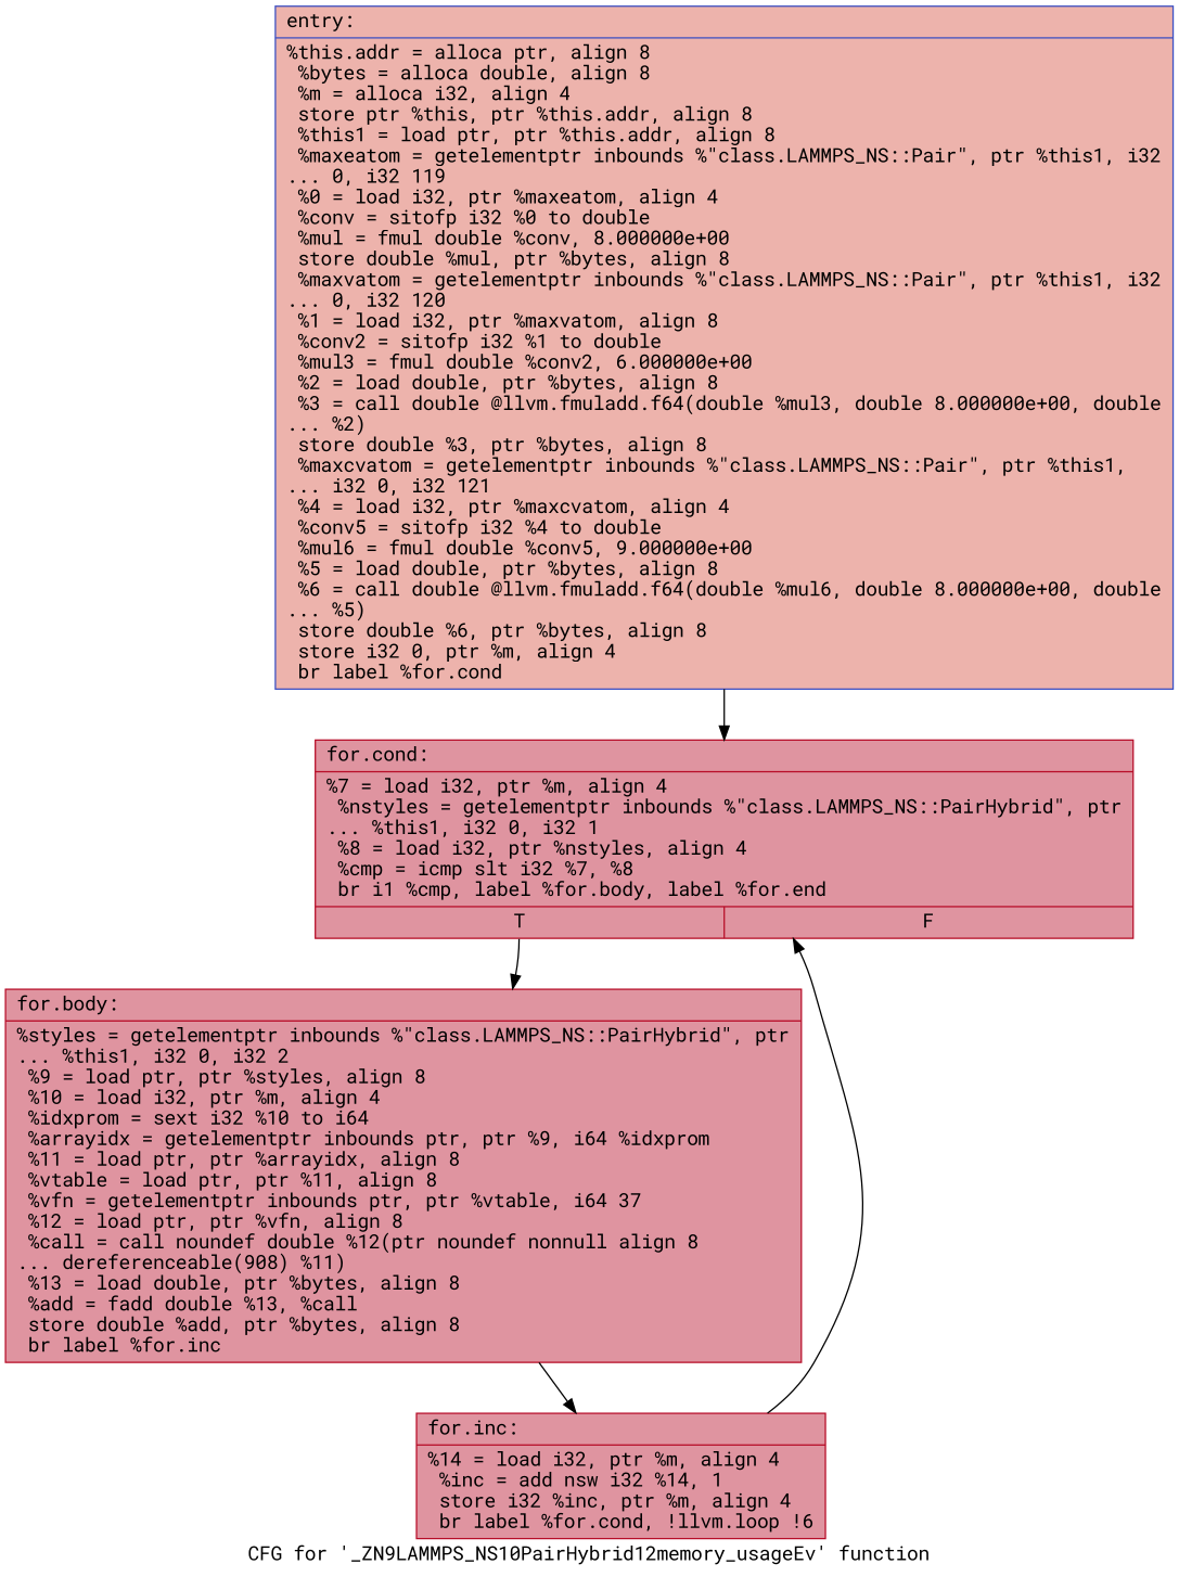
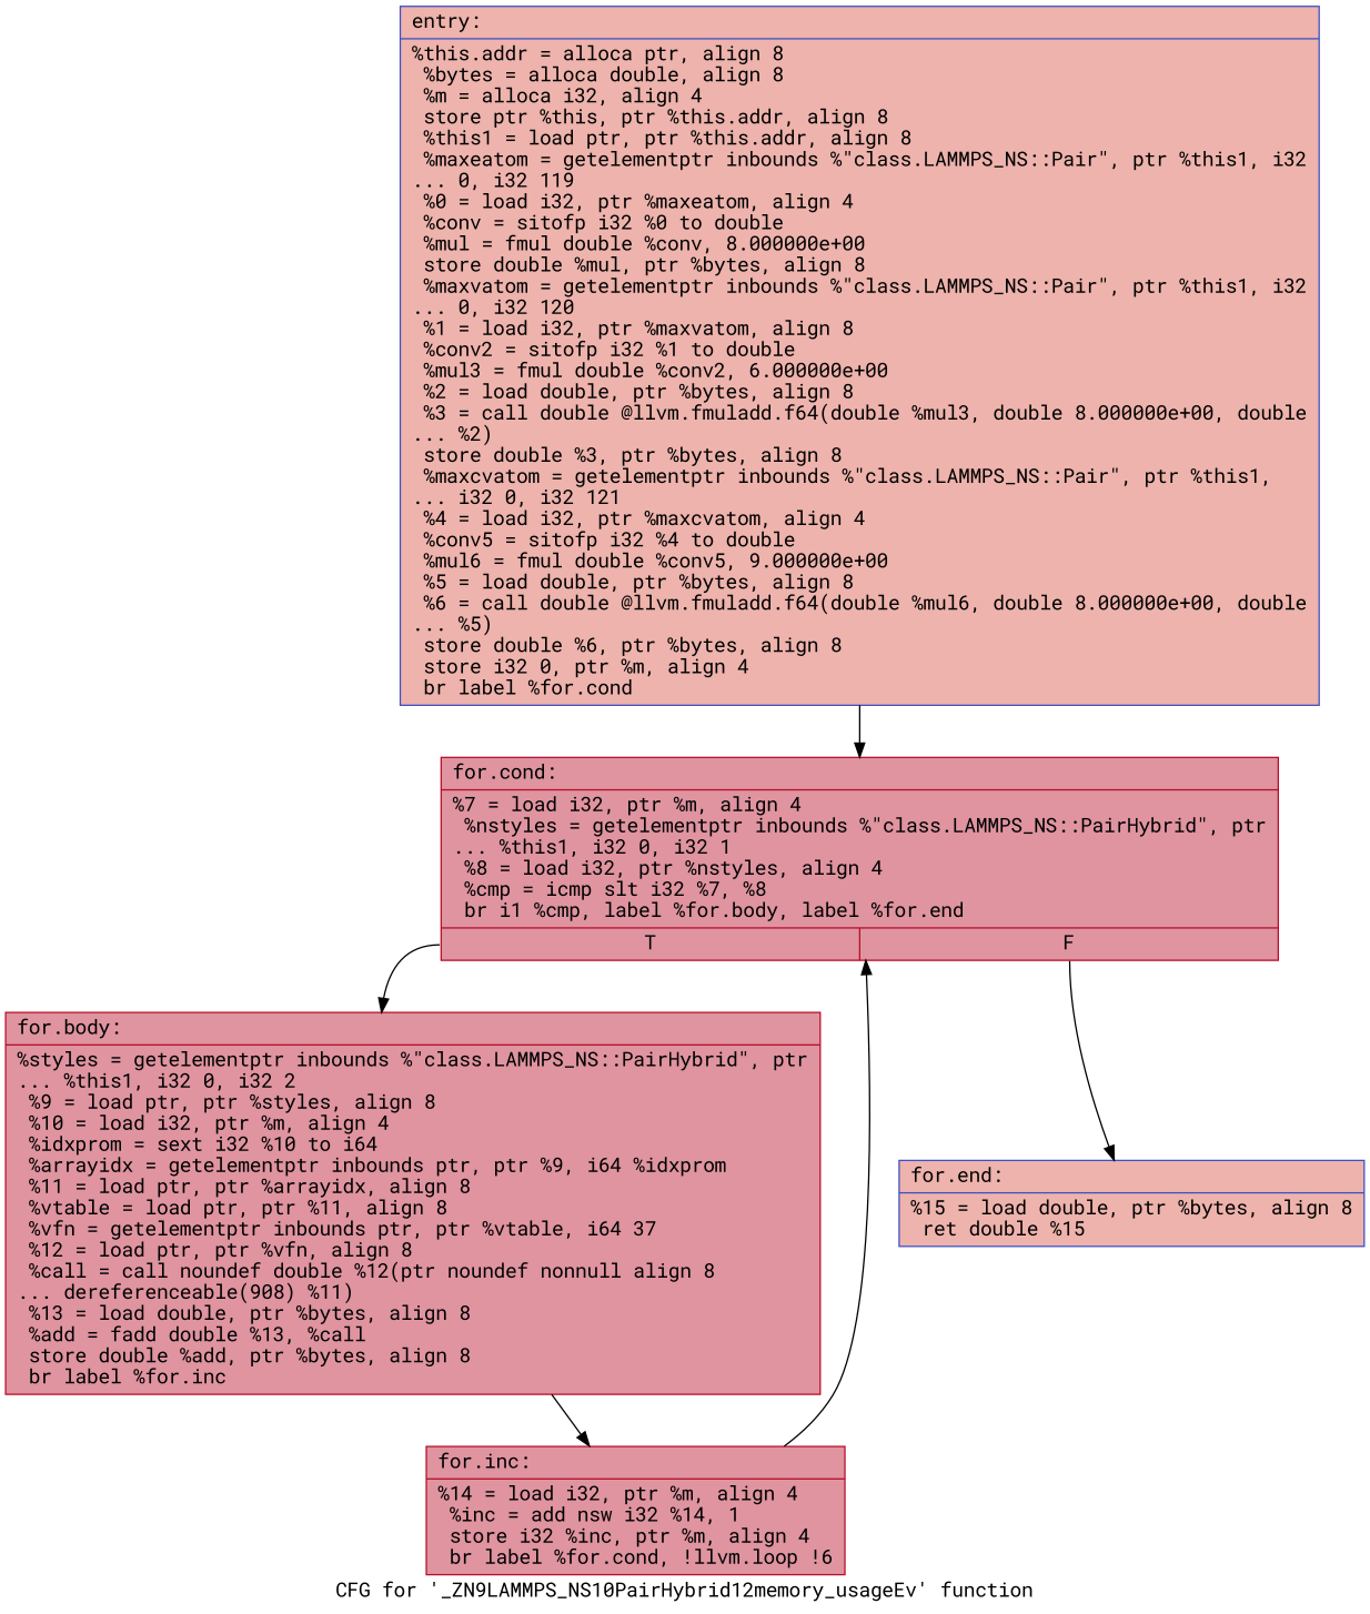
  digraph {
    label="CFG for '_ZN9LAMMPS_NS10PairHybrid12memory_usageEv' function"
    fontname="Roboto Mono"
    node [color="#b70d28ff" fillcolor="#b70d2870" fontname="Roboto Mono" shape=record style=filled]
    edge [fontname="Roboto Mono"]
    n1 [color="#3d50c3ff" fillcolor="#d6524470" label="{entry:\l|  %this.addr = alloca ptr, align 8\l  %bytes = alloca double, align 8\l  %m = alloca i32, align 4\l  store ptr %this, ptr %this.addr, align 8\l  %this1 = load ptr, ptr %this.addr, align 8\l  %maxeatom = getelementptr inbounds %\"class.LAMMPS_NS::Pair\", ptr %this1, i32\l... 0, i32 119\l  %0 = load i32, ptr %maxeatom, align 4\l  %conv = sitofp i32 %0 to double\l  %mul = fmul double %conv, 8.000000e+00\l  store double %mul, ptr %bytes, align 8\l  %maxvatom = getelementptr inbounds %\"class.LAMMPS_NS::Pair\", ptr %this1, i32\l... 0, i32 120\l  %1 = load i32, ptr %maxvatom, align 8\l  %conv2 = sitofp i32 %1 to double\l  %mul3 = fmul double %conv2, 6.000000e+00\l  %2 = load double, ptr %bytes, align 8\l  %3 = call double @llvm.fmuladd.f64(double %mul3, double 8.000000e+00, double\l... %2)\l  store double %3, ptr %bytes, align 8\l  %maxcvatom = getelementptr inbounds %\"class.LAMMPS_NS::Pair\", ptr %this1,\l... i32 0, i32 121\l  %4 = load i32, ptr %maxcvatom, align 4\l  %conv5 = sitofp i32 %4 to double\l  %mul6 = fmul double %conv5, 9.000000e+00\l  %5 = load double, ptr %bytes, align 8\l  %6 = call double @llvm.fmuladd.f64(double %mul6, double 8.000000e+00, double\l... %5)\l  store double %6, ptr %bytes, align 8\l  store i32 0, ptr %m, align 4\l  br label %for.cond\l}"]
    n2 [label="{for.cond:\l|  %7 = load i32, ptr %m, align 4\l  %nstyles = getelementptr inbounds %\"class.LAMMPS_NS::PairHybrid\", ptr\l... %this1, i32 0, i32 1\l  %8 = load i32, ptr %nstyles, align 4\l  %cmp = icmp slt i32 %7, %8\l  br i1 %cmp, label %for.body, label %for.end\l|{<s0>T|<s1>F}}"]
    n3 [label="{for.body:\l|  %styles = getelementptr inbounds %\"class.LAMMPS_NS::PairHybrid\", ptr\l... %this1, i32 0, i32 2\l  %9 = load ptr, ptr %styles, align 8\l  %10 = load i32, ptr %m, align 4\l  %idxprom = sext i32 %10 to i64\l  %arrayidx = getelementptr inbounds ptr, ptr %9, i64 %idxprom\l  %11 = load ptr, ptr %arrayidx, align 8\l  %vtable = load ptr, ptr %11, align 8\l  %vfn = getelementptr inbounds ptr, ptr %vtable, i64 37\l  %12 = load ptr, ptr %vfn, align 8\l  %call = call noundef double %12(ptr noundef nonnull align 8\l... dereferenceable(908) %11)\l  %13 = load double, ptr %bytes, align 8\l  %add = fadd double %13, %call\l  store double %add, ptr %bytes, align 8\l  br label %for.inc\l}"]
+   n4 [color="#3d50c3ff" fillcolor="#d6524470" label="{for.end:\l|  %15 = load double, ptr %bytes, align 8\l  ret double %15\l}"]
    n5 [label="{for.inc:\l|  %14 = load i32, ptr %m, align 4\l  %inc = add nsw i32 %14, 1\l  store i32 %inc, ptr %m, align 4\l  br label %for.cond, !llvm.loop !6\l}"]
    n1 -> n2
    n2 -> n3 [tailport=s0]
+   n2 -> n4 [tailport=s1]
    n3 -> n5
    n5 -> n2
  }
